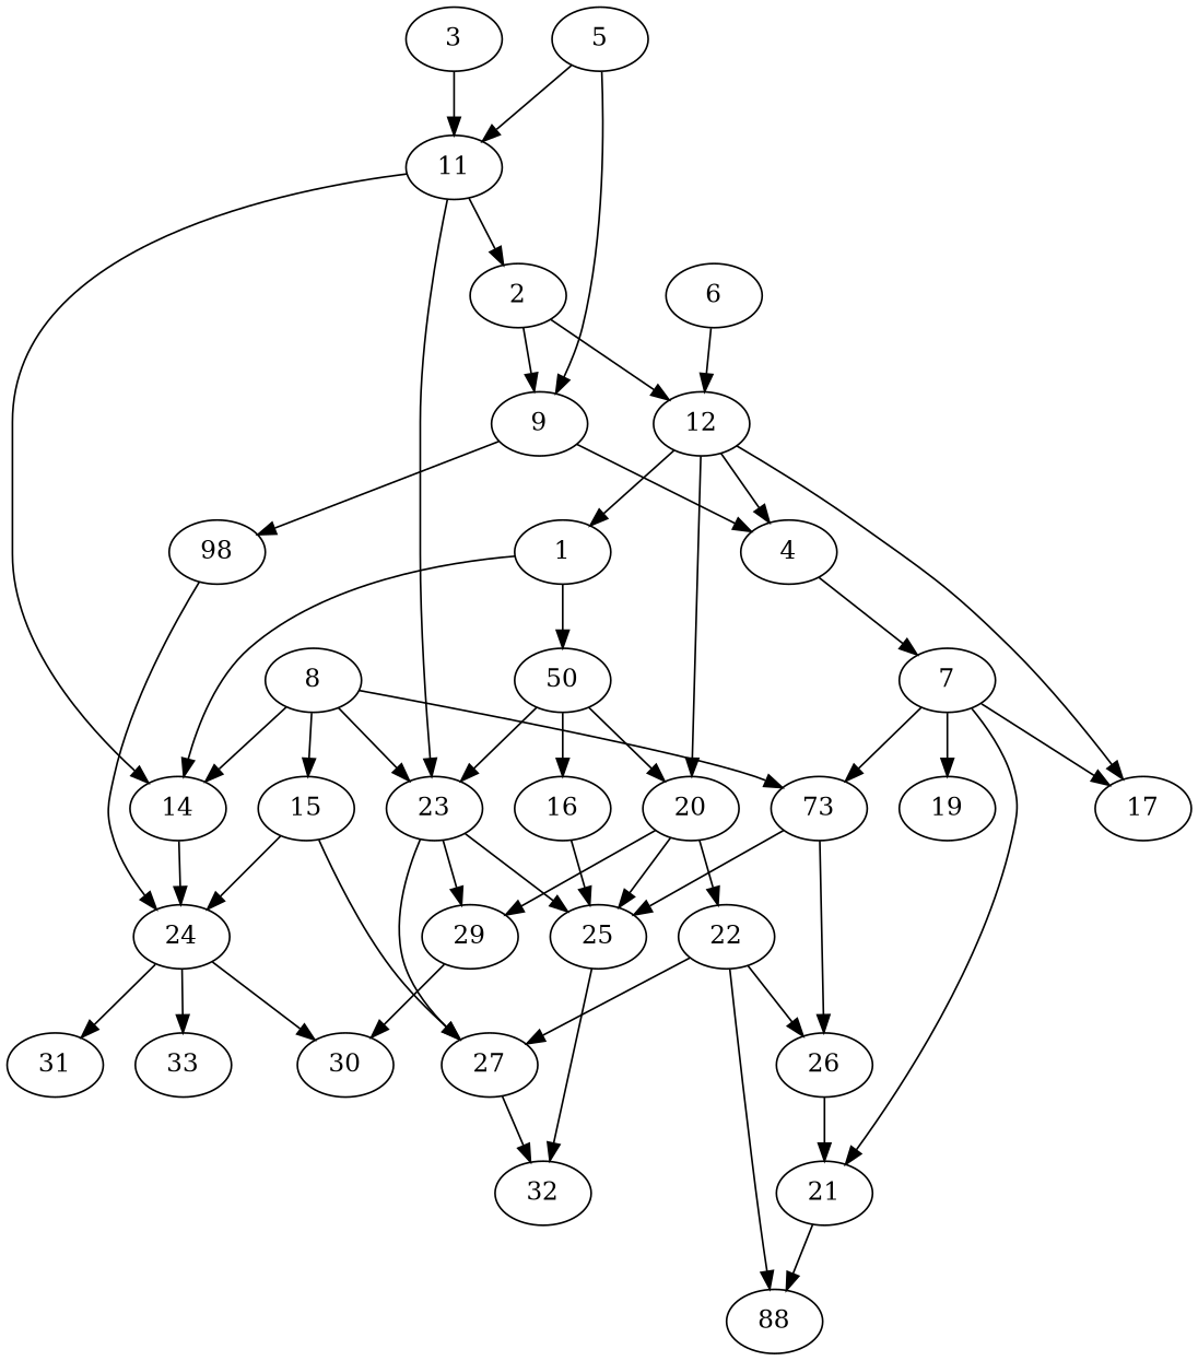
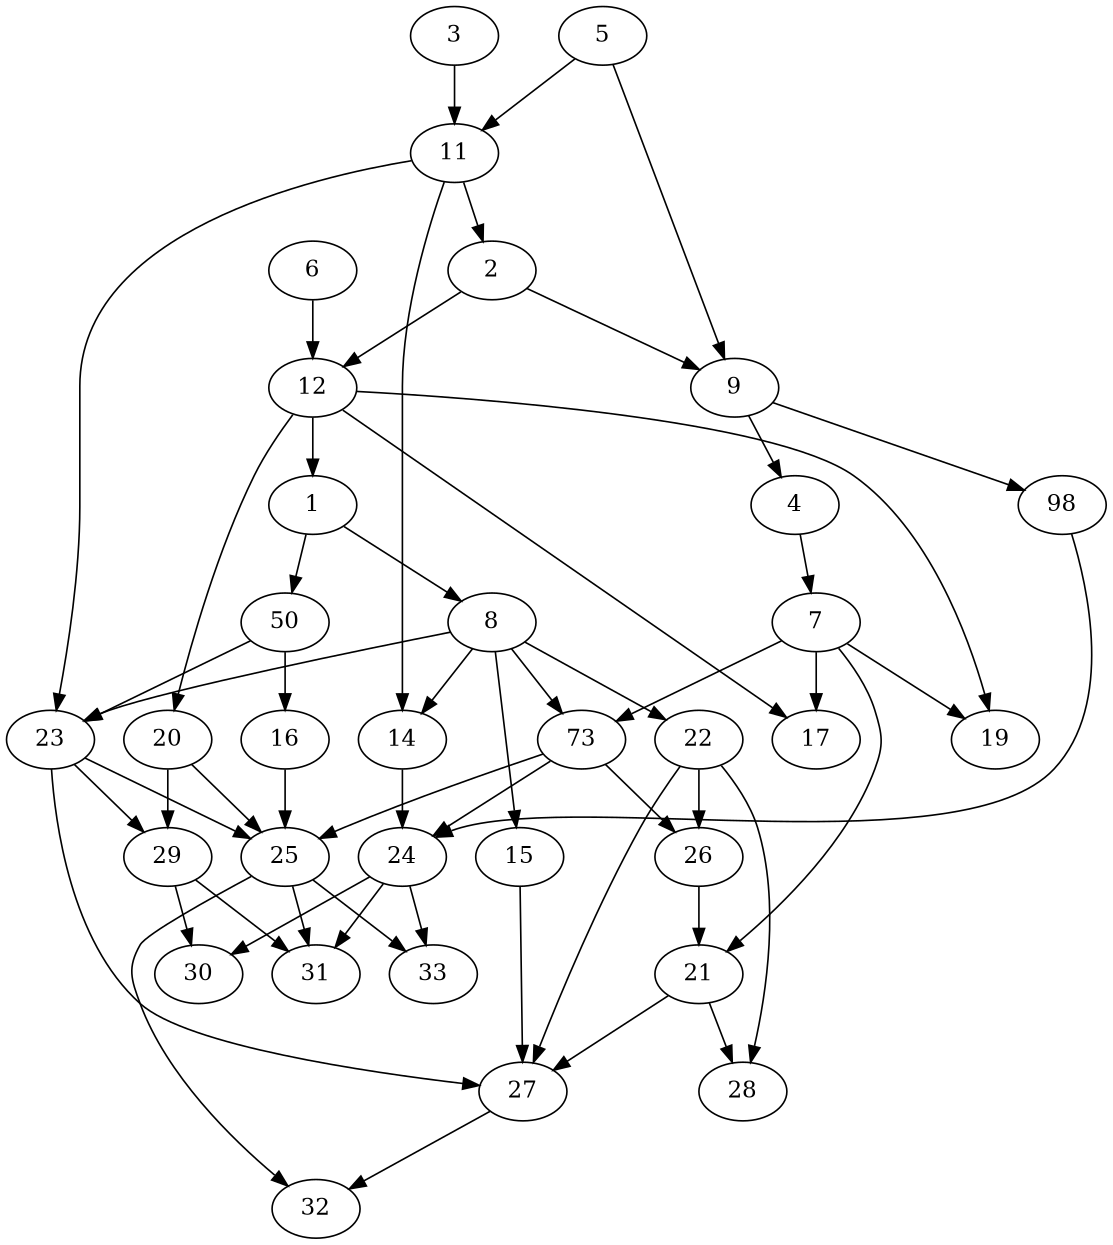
  digraph {
    node [alpha=0.15]
    1 [alpha=0.04 expect_size=43796737917051]
    8 [expect_size=161496559349117472]
    n3 [alpha=0.06 expect_size=2278656387121796 label=50]
    n4 [alpha=0.07 expect_size=106657759239340032000 label=73]
    14 [alpha=0.20 expect_size=364219555191834560]
    15 [alpha=0.18 expect_size=6444959014952328]
    22 [alpha=0.07 expect_size=2951916057264128000]
    23 [alpha=0.18 expect_size=52219172462866632]
    16 [expect_size=37761192614220648]
    20 [alpha=0.02 expect_size=28698337246399430656]
    12 [alpha=0.02 expect_size=74092715533488896]
    17 [alpha=0.16 expect_size=22450897922379743232]
    19 [expect_size=2630542142611547]
    25 [alpha=0.12 expect_size=144763842073192064]
    26 [alpha=0.07 expect_size=432234395131541632]
    24 [alpha=0.14 expect_size=2161560111865031]
    27 [alpha=0.11 expect_size=7137203258935419]
-   28 [alpha=0.14 expect_size=174761515672160698368 label=88]
+   28 [alpha=0.14 expect_size=174761515672160698368]
    29 [alpha=0.18 expect_size=135204124080734208000]
    2 [alpha=0.01 expect_size=8207016646727268]
    9 [alpha=0.11 expect_size=1002029842409469]
    n22 [alpha=0.04 expect_size=42856946872321504 label=98]
    4 [alpha=0.19 expect_size=58713472628558024]
    11 [alpha=0.05 expect_size=10117599670704452]
    3 [alpha=0.05 expect_size=283529665427144416]
    7 [alpha=0.06 expect_size=80835991794876416]
    21 [alpha=0.17 expect_size=192070825431623794688]
    5 [alpha=0.16 expect_size=178136481124166139904]
    6 [alpha=0.13 expect_size=297832298408590080]
    31 [expect_size=2269177103812331]
    33 [alpha=0.12 expect_size=108699617279004901376]
    32 [alpha=0.14 expect_size=1850317125623865]
    30 [alpha=0.04 expect_size=86144742368265371648]
-   1 -> 14
+   1 -> 8
    1 -> n3
    8 -> n4
    8 -> 14
    8 -> 15
-   20 -> 22
+   8 -> 22
    8 -> 23
    n3 -> 23
    n3 -> 16
-   n3 -> 20
    n4 -> 25
    n4 -> 26
    14 -> 24
-   15 -> 24
+   n4 -> 24
    15 -> 27
    22 -> 26
    22 -> 27
    22 -> 28
    23 -> 25
    23 -> 27
    23 -> 29
    16 -> 25
    20 -> 25
    20 -> 29
    12 -> 1
    12 -> 20
    12 -> 17
-   12 -> 4
+   12 -> 19
+   25 -> 31
+   25 -> 33
    25 -> 32
    26 -> 21
    24 -> 31
    24 -> 33
    24 -> 30
    27 -> 32
+   29 -> 31
    29 -> 30
    2 -> 12
    2 -> 9
    9 -> n22
    9 -> 4
    n22 -> 24
    4 -> 7
    11 -> 14
    11 -> 23
    11 -> 2
    3 -> 11
    7 -> n4
    7 -> 17
    7 -> 19
    7 -> 21
+   21 -> 27
    21 -> 28
    5 -> 9
    5 -> 11
    6 -> 12
  }
